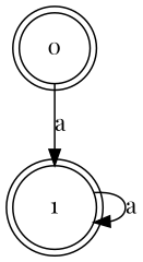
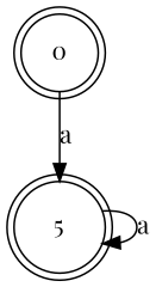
  digraph {
    fontname="Playfair Display"
    node [shape=doublecircle fontname="Playfair Display"]
    edge [fontname="Playfair Display"]
    0
-   1
+   1 [label=5]
    0 -> 1 [label=a]
    1 -> 1 [label=a]
  }
